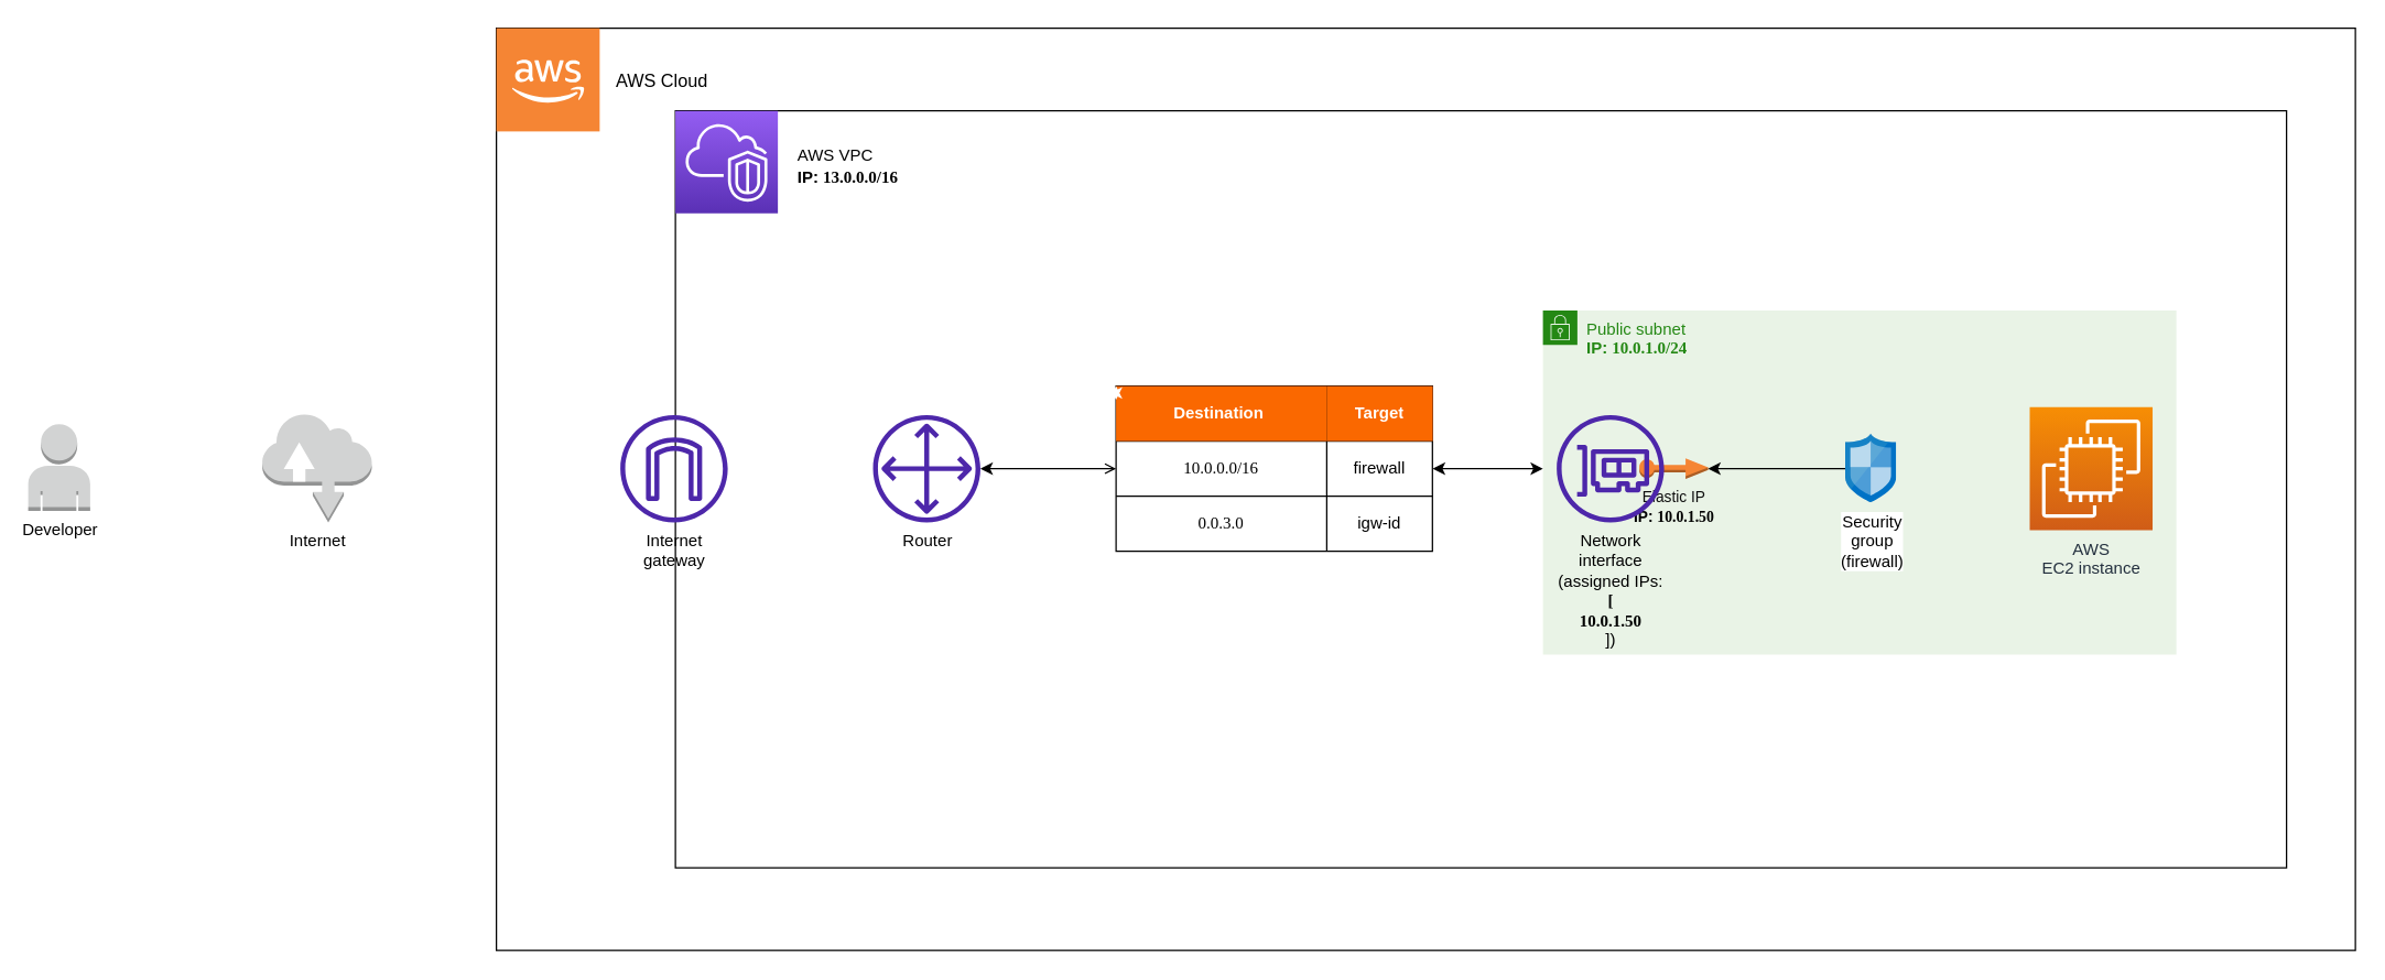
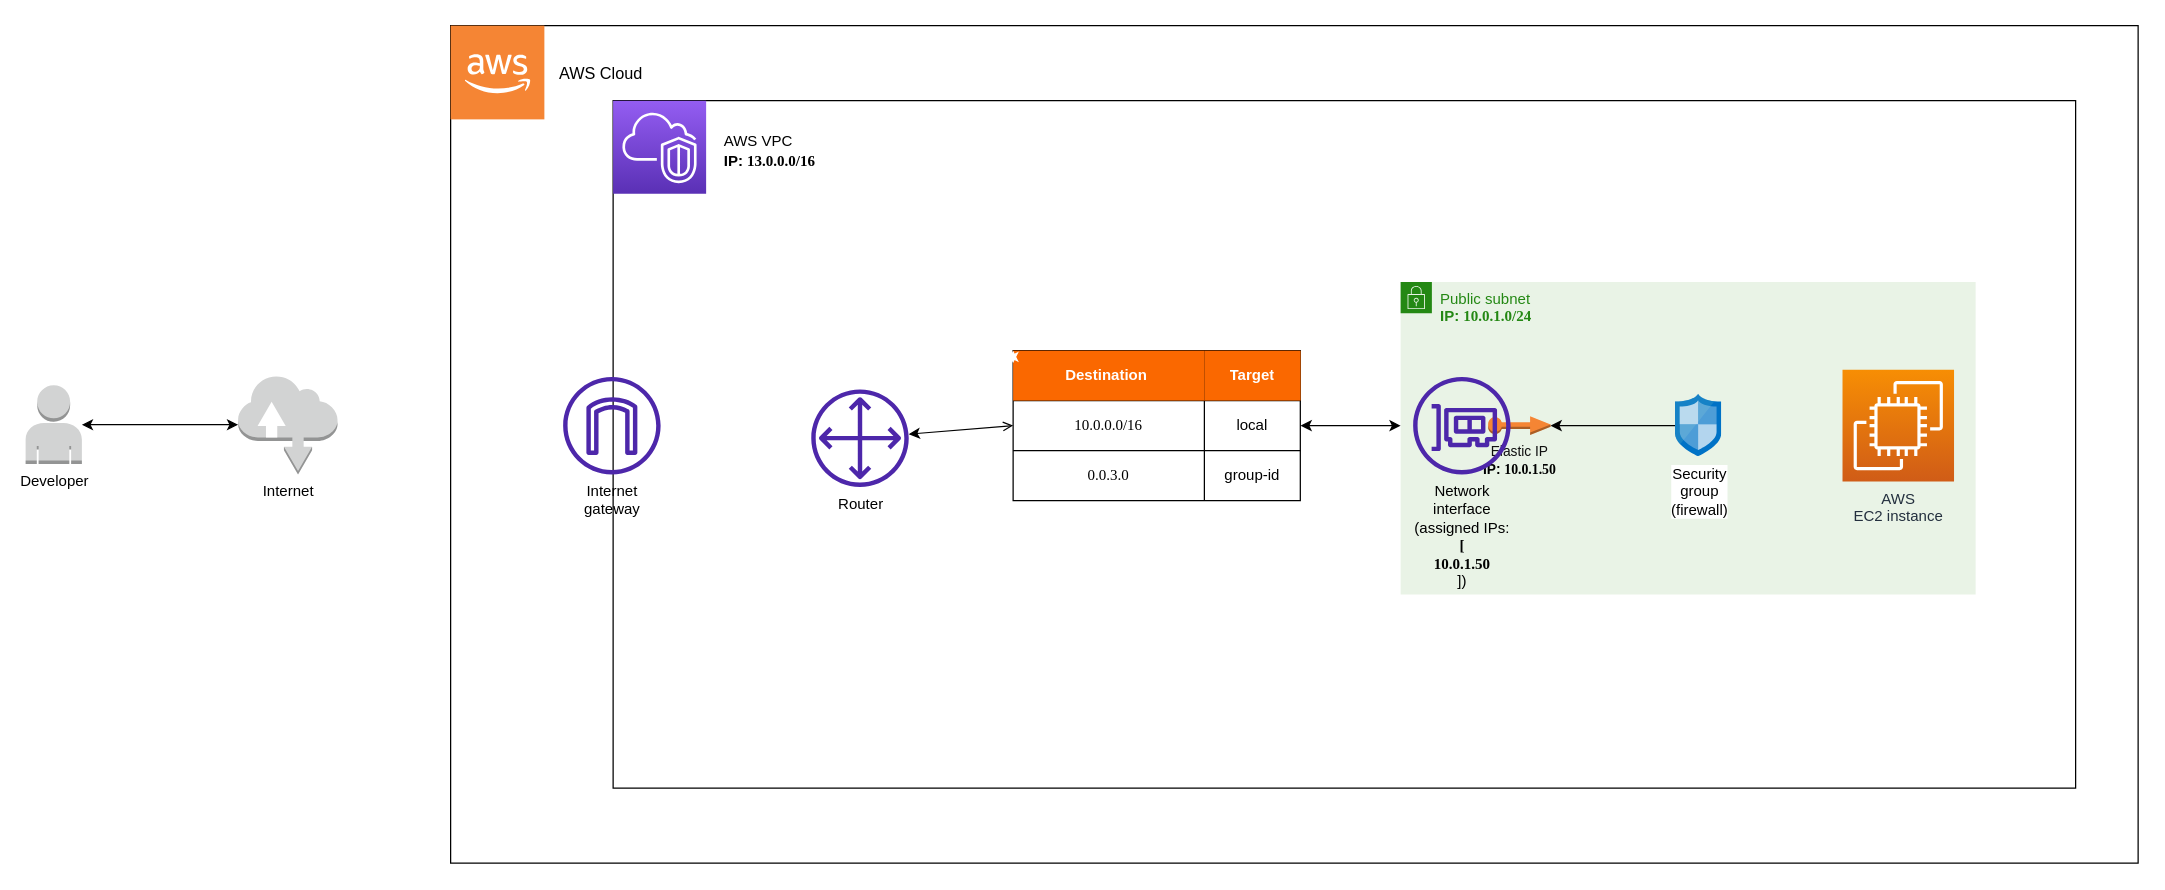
  <mxCell id="0" />
  <mxCell id="1" parent="0" />
  <mxCell id="2" value="" style="rounded=0;whiteSpace=wrap;html=1;fontFamily=Lucida Console;fontSize=12;fontColor=#FFFFFF;fillColor=none;gradientColor=none;" parent="1" vertex="1"><mxGeometry x="360" y="20" width="1350" height="670" as="geometry" /></mxCell>
  <mxCell id="3" value="" style="rounded=0;whiteSpace=wrap;html=1;gradientColor=none;fillColor=none;movable=1;resizable=1;rotatable=1;deletable=1;editable=1;connectable=1;" parent="1" vertex="1"><mxGeometry x="490" y="80" width="1170" height="550" as="geometry" /></mxCell>
  <mxCell id="4" value="z" style="group;movable=1;resizable=1;rotatable=1;deletable=1;editable=1;connectable=1;" parent="1" vertex="1" connectable="0"><mxGeometry x="1120" y="225" width="460" height="250" as="geometry" /></mxCell>
  <mxCell id="5" value="Public subnet&lt;br&gt;&lt;b&gt;IP: &lt;/b&gt;&lt;font face=&quot;Lucida Console&quot; style=&quot;font-weight: bold;&quot;&gt;10.0.1.0/24&lt;/font&gt;" style="points=[[0,0],[0.25,0],[0.5,0],[0.75,0],[1,0],[1,0.25],[1,0.5],[1,0.75],[1,1],[0.75,1],[0.5,1],[0.25,1],[0,1],[0,0.75],[0,0.5],[0,0.25]];outlineConnect=0;gradientColor=none;html=1;whiteSpace=wrap;fontSize=12;fontStyle=0;container=1;pointerEvents=0;collapsible=0;recursiveResize=0;shape=mxgraph.aws4.group;grIcon=mxgraph.aws4.group_security_group;grStroke=0;strokeColor=#248814;fillColor=#E9F3E6;verticalAlign=top;align=left;spacingLeft=30;fontColor=#248814;dashed=0;movable=1;resizable=1;rotatable=1;deletable=1;editable=1;connectable=1;" parent="4" vertex="1"><mxGeometry width="460" height="250" as="geometry" /></mxCell>
+ <mxCell id="6" value="" style="edgeStyle=none;html=1;startArrow=classic;startFill=1;" parent="1" source="7" target="8" edge="1"><mxGeometry relative="1" as="geometry" /></mxCell>
  <mxCell id="7" value="Developer" style="outlineConnect=0;dashed=0;verticalLabelPosition=bottom;verticalAlign=top;align=center;html=1;shape=mxgraph.aws3.user;fillColor=#D2D3D3;gradientColor=none;" parent="1" vertex="1"><mxGeometry x="20" y="307.75" width="45" height="63" as="geometry" /></mxCell>
  <mxCell id="8" value="Internet" style="outlineConnect=0;dashed=0;verticalLabelPosition=bottom;verticalAlign=top;align=center;html=1;shape=mxgraph.aws3.internet;fillColor=#D2D3D3;gradientColor=none;" parent="1" vertex="1"><mxGeometry x="190" y="299.5" width="79.5" height="79.5" as="geometry" /></mxCell>
  <mxCell id="9" value="" style="edgeStyle=none;html=1;strokeColor=#000000;fontColor=#FFFFFF;startArrow=classic;startFill=1;endArrow=open;endFill=1;entryX=0;entryY=0.5;entryDx=0;entryDy=0;" parent="1" source="31" target="17" edge="1"><mxGeometry relative="1" as="geometry"><mxPoint x="710" y="340" as="sourcePoint" /></mxGeometry></mxCell>
  <mxCell id="10" value="" style="group;movable=1;resizable=1;rotatable=1;deletable=1;editable=1;connectable=1;" parent="1" vertex="1" connectable="0"><mxGeometry x="810" y="250" width="229.75" height="150" as="geometry" /></mxCell>
  <mxCell id="11" value="" style="shape=table;startSize=0;container=1;collapsible=0;childLayout=tableLayout;fillColor=none;gradientColor=none;movable=1;resizable=1;rotatable=1;deletable=1;editable=1;connectable=1;" parent="10" vertex="1"><mxGeometry y="30" width="229.75" height="120" as="geometry" /></mxCell>
  <mxCell id="12" value="" style="shape=tableRow;horizontal=0;startSize=0;swimlaneHead=0;swimlaneBody=0;top=0;left=0;bottom=0;right=0;collapsible=0;dropTarget=0;fillColor=none;points=[[0,0.5],[1,0.5]];portConstraint=eastwest;movable=1;resizable=1;rotatable=1;deletable=1;editable=1;connectable=1;" parent="11" vertex="1"><mxGeometry width="229.75" height="40" as="geometry" /></mxCell>
  <mxCell id="13" value="Destination&lt;span style=&quot;white-space: pre;&quot;&gt; &lt;/span&gt;" style="shape=partialRectangle;html=1;whiteSpace=wrap;connectable=1;overflow=hidden;fillColor=#fa6800;top=0;left=0;bottom=0;right=0;pointerEvents=1;fontColor=#FFFFFF;strokeColor=#C73500;fontStyle=1;movable=1;resizable=1;rotatable=1;deletable=1;editable=1;" parent="12" vertex="1"><mxGeometry width="153" height="40" as="geometry"><mxRectangle width="153" height="40" as="alternateBounds" /></mxGeometry></mxCell>
  <mxCell id="14" value="Target" style="shape=partialRectangle;html=1;whiteSpace=wrap;connectable=1;overflow=hidden;fillColor=#fa6800;top=0;left=0;bottom=0;right=0;pointerEvents=1;fontColor=#ffffff;strokeColor=#C73500;fontStyle=1;movable=1;resizable=1;rotatable=1;deletable=1;editable=1;" parent="12" vertex="1"><mxGeometry x="153" width="77" height="40" as="geometry"><mxRectangle width="77" height="40" as="alternateBounds" /></mxGeometry></mxCell>
  <mxCell id="15" style="edgeStyle=none;html=1;exitX=0;exitY=0;exitDx=0;exitDy=0;entryX=0;entryY=0.25;entryDx=0;entryDy=0;strokeColor=#FFFFFF;fontColor=#FFFFFF;startArrow=classic;startFill=1;endArrow=classic;endFill=1;" parent="12" source="13" target="13" edge="1"><mxGeometry relative="1" as="geometry" /></mxCell>
  <mxCell id="16" value="" style="shape=tableRow;horizontal=0;startSize=0;swimlaneHead=0;swimlaneBody=0;top=0;left=0;bottom=0;right=0;collapsible=0;dropTarget=0;fillColor=none;points=[[0,0.5],[1,0.5]];portConstraint=eastwest;movable=1;resizable=1;rotatable=1;deletable=1;editable=1;connectable=1;" parent="11" vertex="1"><mxGeometry y="40" width="229.75" height="40" as="geometry" /></mxCell>
  <mxCell id="17" value="&lt;font face=&quot;Lucida Console&quot;&gt;10.0.0.0/16&lt;/font&gt;" style="shape=partialRectangle;html=1;whiteSpace=wrap;connectable=1;overflow=hidden;fillColor=none;top=0;left=0;bottom=0;right=0;pointerEvents=1;movable=1;resizable=1;rotatable=1;deletable=1;editable=1;" parent="16" vertex="1"><mxGeometry width="153" height="40" as="geometry"><mxRectangle width="153" height="40" as="alternateBounds" /></mxGeometry></mxCell>
- <mxCell id="18" value="firewall" style="shape=partialRectangle;html=1;whiteSpace=wrap;connectable=1;overflow=hidden;fillColor=none;top=0;left=0;bottom=0;right=0;pointerEvents=1;movable=1;resizable=1;rotatable=1;deletable=1;editable=1;" parent="16" vertex="1"><mxGeometry x="153" width="77" height="40" as="geometry"><mxRectangle width="77" height="40" as="alternateBounds" /></mxGeometry></mxCell>
+ <mxCell id="18" value="local" style="shape=partialRectangle;html=1;whiteSpace=wrap;connectable=1;overflow=hidden;fillColor=none;top=0;left=0;bottom=0;right=0;pointerEvents=1;movable=1;resizable=1;rotatable=1;deletable=1;editable=1;" parent="16" vertex="1"><mxGeometry x="153" width="77" height="40" as="geometry"><mxRectangle width="77" height="40" as="alternateBounds" /></mxGeometry></mxCell>
  <mxCell id="19" value="" style="shape=tableRow;horizontal=0;startSize=0;swimlaneHead=0;swimlaneBody=0;top=0;left=0;bottom=0;right=0;collapsible=0;dropTarget=0;fillColor=none;points=[[0,0.5],[1,0.5]];portConstraint=eastwest;movable=1;resizable=1;rotatable=1;deletable=1;editable=1;connectable=1;" parent="11" vertex="1"><mxGeometry y="80" width="229.75" height="40" as="geometry" /></mxCell>
  <mxCell id="20" value="&lt;font face=&quot;Lucida Console&quot;&gt;0.0.3.0&lt;/font&gt;" style="shape=partialRectangle;html=1;whiteSpace=wrap;connectable=1;overflow=hidden;fillColor=none;top=0;left=0;bottom=0;right=0;pointerEvents=1;movable=1;resizable=1;rotatable=1;deletable=1;editable=1;" parent="19" vertex="1"><mxGeometry width="153" height="40" as="geometry"><mxRectangle width="153" height="40" as="alternateBounds" /></mxGeometry></mxCell>
- <mxCell id="21" value="igw-id" style="shape=partialRectangle;html=1;whiteSpace=wrap;connectable=1;overflow=hidden;fillColor=none;top=0;left=0;bottom=0;right=0;pointerEvents=1;movable=1;resizable=1;rotatable=1;deletable=1;editable=1;" parent="19" vertex="1"><mxGeometry x="153" width="77" height="40" as="geometry"><mxRectangle width="77" height="40" as="alternateBounds" /></mxGeometry></mxCell>
+ <mxCell id="21" value="group-id" style="shape=partialRectangle;html=1;whiteSpace=wrap;connectable=1;overflow=hidden;fillColor=none;top=0;left=0;bottom=0;right=0;pointerEvents=1;movable=1;resizable=1;rotatable=1;deletable=1;editable=1;" parent="19" vertex="1"><mxGeometry x="153" width="77" height="40" as="geometry"><mxRectangle width="77" height="40" as="alternateBounds" /></mxGeometry></mxCell>
  <mxCell id="22" value="" style="endArrow=classic;startArrow=classic;html=1;strokeColor=#000000;fontColor=#FFFFFF;movable=1;resizable=1;rotatable=1;deletable=1;editable=1;connectable=1;entryX=1;entryY=0.5;entryDx=0;entryDy=0;startFill=1;endFill=1;" parent="1" target="18" edge="1"><mxGeometry width="50" height="50" relative="1" as="geometry"><mxPoint x="1120" y="340" as="sourcePoint" /><mxPoint x="1010" y="330" as="targetPoint" /></mxGeometry></mxCell>
  <mxCell id="23" value="" style="group" parent="1" vertex="1" connectable="0"><mxGeometry x="360" y="20" width="165" height="75" as="geometry" /></mxCell>
  <mxCell id="24" value="" style="outlineConnect=0;dashed=0;verticalLabelPosition=bottom;verticalAlign=top;align=center;html=1;shape=mxgraph.aws3.cloud_2;fillColor=#F58534;gradientColor=none;" parent="23" vertex="1"><mxGeometry width="75" height="75" as="geometry" /></mxCell>
  <mxCell id="25" value="&lt;font color=&quot;#000000&quot;&gt;AWS Cloud&lt;/font&gt;" style="text;html=1;align=center;verticalAlign=middle;resizable=0;points=[];autosize=1;strokeColor=none;fillColor=none;fontFamily=Helvetica;fontColor=#FFFFFF;fontSize=13;" parent="23" vertex="1"><mxGeometry x="75" y="22.5" width="90" height="30" as="geometry" /></mxCell>
  <mxCell id="26" value="" style="group;movable=1;resizable=1;rotatable=1;deletable=1;editable=1;connectable=1;" parent="1" vertex="1" connectable="0"><mxGeometry x="490" y="80" width="188.895" height="80" as="geometry" /></mxCell>
  <mxCell id="27" value="" style="sketch=0;points=[[0,0,0],[0.25,0,0],[0.5,0,0],[0.75,0,0],[1,0,0],[0,1,0],[0.25,1,0],[0.5,1,0],[0.75,1,0],[1,1,0],[0,0.25,0],[0,0.5,0],[0,0.75,0],[1,0.25,0],[1,0.5,0],[1,0.75,0]];outlineConnect=0;fontColor=#232F3E;gradientColor=#945DF2;gradientDirection=north;fillColor=#5A30B5;strokeColor=#ffffff;dashed=0;verticalLabelPosition=bottom;verticalAlign=top;align=center;html=1;fontSize=12;fontStyle=0;aspect=fixed;shape=mxgraph.aws4.resourceIcon;resIcon=mxgraph.aws4.vpc;movable=1;resizable=1;rotatable=1;deletable=1;editable=1;connectable=1;" parent="26" vertex="1"><mxGeometry width="74.405" height="74.405" as="geometry" /></mxCell>
  <mxCell id="28" value="&lt;font color=&quot;#000000&quot; style=&quot;font-size: 12px; background-color: rgb(255, 255, 255);&quot;&gt;AWS VPC&lt;br&gt;&lt;b style=&quot;&quot;&gt;IP: &lt;font style=&quot;&quot; face=&quot;Lucida Console&quot;&gt;13.0.0.0/16&lt;/font&gt;&lt;/b&gt;&lt;/font&gt;" style="text;html=1;align=left;verticalAlign=middle;resizable=1;points=[];autosize=1;strokeColor=none;fillColor=none;fontSize=13;fontColor=#ffffff;movable=1;rotatable=1;deletable=1;editable=1;connectable=1;" parent="26" vertex="1"><mxGeometry x="86.789" y="19.998" width="100" height="40" as="geometry" /></mxCell>
  <mxCell id="29" value="" style="group" parent="1" vertex="1" connectable="0"><mxGeometry x="1160" y="260" width="310" height="200" as="geometry" /></mxCell>
  <mxCell id="30" value="&lt;font color=&quot;#000000&quot;&gt;Internet&lt;br&gt;gateway&lt;/font&gt;" style="sketch=0;outlineConnect=0;fontColor=#232F3E;gradientColor=none;fillColor=#4D27AA;strokeColor=none;dashed=0;verticalLabelPosition=bottom;verticalAlign=top;align=center;html=1;fontSize=12;fontStyle=0;aspect=fixed;pointerEvents=1;shape=mxgraph.aws4.internet_gateway;" parent="1" vertex="1"><mxGeometry x="450" y="301" width="78" height="78" as="geometry" /></mxCell>
- <mxCell id="31" value="&lt;font color=&quot;#000000&quot; style=&quot;font-size: 12px;&quot;&gt;Router&lt;/font&gt;" style="sketch=0;outlineConnect=0;fontColor=#232F3E;gradientColor=none;fillColor=#4D27AA;strokeColor=none;dashed=0;verticalLabelPosition=bottom;verticalAlign=top;align=center;html=1;fontSize=12;fontStyle=0;aspect=fixed;pointerEvents=1;shape=mxgraph.aws4.customer_gateway;" parent="1" vertex="1"><mxGeometry x="633.5" y="301" width="78" height="78" as="geometry" /></mxCell>
+ <mxCell id="31" value="&lt;font color=&quot;#000000&quot; style=&quot;font-size: 12px;&quot;&gt;Router&lt;/font&gt;" style="sketch=0;outlineConnect=0;fontColor=#232F3E;gradientColor=none;fillColor=#4D27AA;strokeColor=none;dashed=0;verticalLabelPosition=bottom;verticalAlign=top;align=center;html=1;fontSize=12;fontStyle=0;aspect=fixed;pointerEvents=1;shape=mxgraph.aws4.customer_gateway;" parent="1" vertex="1"><mxGeometry x="648.5" y="311" width="78" height="78" as="geometry" /></mxCell>
  <mxCell id="32" value="" style="edgeStyle=orthogonalEdgeStyle;rounded=0;orthogonalLoop=1;jettySize=auto;html=1;" edge="1" parent="1" source="33" target="36"><mxGeometry relative="1" as="geometry" /></mxCell>
  <mxCell id="33" value="Security&lt;br&gt;group&lt;br&gt;(firewall)" style="image;sketch=0;aspect=fixed;html=1;points=[];align=center;fontSize=12;image=img/lib/mscae/Network_Security_Groups_Classic.svg;" vertex="1" parent="1"><mxGeometry x="1340" y="315" width="37" height="50" as="geometry" /></mxCell>
  <mxCell id="34" value="AWS&lt;br&gt;EC2 instance" style="sketch=0;points=[[0,0,0],[0.25,0,0],[0.5,0,0],[0.75,0,0],[1,0,0],[0,1,0],[0.25,1,0],[0.5,1,0],[0.75,1,0],[1,1,0],[0,0.25,0],[0,0.5,0],[0,0.75,0],[1,0.25,0],[1,0.5,0],[1,0.75,0]];outlineConnect=0;fontColor=#232F3E;gradientColor=#F78E04;gradientDirection=north;fillColor=#D05C17;strokeColor=#ffffff;dashed=0;verticalLabelPosition=bottom;verticalAlign=top;align=center;html=1;fontSize=12;fontStyle=0;aspect=fixed;shape=mxgraph.aws4.resourceIcon;resIcon=mxgraph.aws4.ec2;movable=1;resizable=1;rotatable=1;deletable=1;editable=1;connectable=1;" vertex="1" parent="1"><mxGeometry x="1473.505" y="295.385" width="89.225" height="89.225" as="geometry" /></mxCell>
  <mxCell id="35" value="" style="group" vertex="1" connectable="0" parent="1"><mxGeometry x="1130" y="301" width="110.0" height="78" as="geometry" /></mxCell>
  <mxCell id="36" value="&lt;font style=&quot;font-size: 11px;&quot;&gt;&lt;font style=&quot;font-size: 11px;&quot; color=&quot;#0f0f0f&quot;&gt;Elastic IP&lt;br&gt;&lt;/font&gt;&lt;b style=&quot;color: rgb(255, 255, 255);&quot;&gt;&lt;font style=&quot;font-size: 11px;&quot; color=&quot;#000000&quot;&gt;IP:&amp;nbsp;&lt;font style=&quot;font-size: 11px;&quot; face=&quot;Lucida Console&quot;&gt;10.0.1.50&lt;/font&gt;&lt;/font&gt;&lt;/b&gt;&lt;/font&gt;&lt;font color=&quot;#0f0f0f&quot;&gt;&lt;br&gt;&lt;/font&gt;" style="outlineConnect=0;dashed=0;verticalLabelPosition=bottom;verticalAlign=top;align=center;html=1;shape=mxgraph.aws3.elastic_ip;fillColor=#F58534;gradientColor=none;movable=1;resizable=1;rotatable=1;deletable=1;editable=1;connectable=1;" parent="35" vertex="1"><mxGeometry x="60.0" y="31.54" width="50" height="14.92" as="geometry" /></mxCell>
  <mxCell id="37" value="&lt;font color=&quot;#000000&quot;&gt;Network&lt;br&gt;interface&lt;br&gt;(assigned IPs:&lt;br&gt;&lt;font face=&quot;Lucida Console&quot;&gt;&lt;b&gt;[&lt;br&gt;10.0.1.50&lt;br&gt;&lt;/b&gt;&lt;/font&gt;])&lt;br&gt;&lt;/font&gt;" style="sketch=0;outlineConnect=0;fontColor=#232F3E;gradientColor=none;fillColor=#4D27AA;strokeColor=none;dashed=0;verticalLabelPosition=bottom;verticalAlign=top;align=center;html=1;fontSize=12;fontStyle=0;aspect=fixed;pointerEvents=1;shape=mxgraph.aws4.elastic_network_interface;fontFamily=Helvetica;" parent="35" vertex="1"><mxGeometry width="78" height="78" as="geometry" /></mxCell>
